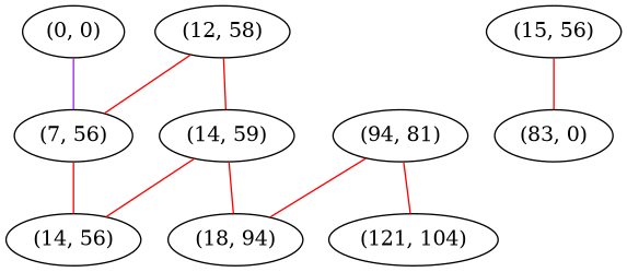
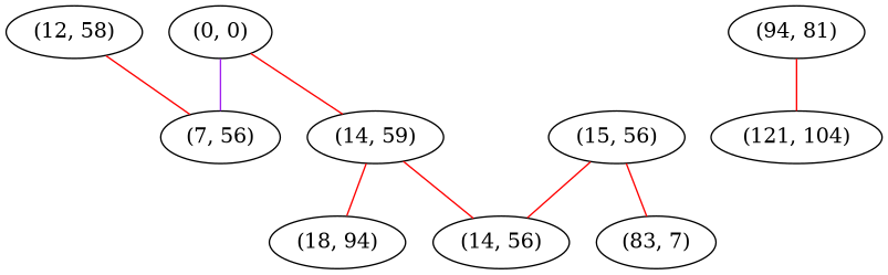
  graph {
    edge [color=red weight=1]
    "(0, 0)"
    "(7, 56)"
    "(15, 56)"
-   "(83, 7)" [label="(83, 0)"]
+   "(83, 7)"
    n5 [label="(14, 56)"]
    "(12, 58)"
    "(14, 59)"
    "(18, 94)"
    "(94, 81)"
    n10 [label="(121, 104)"]
    "(0, 0)" -- "(7, 56)" [color=purple weight=4]
    "(15, 56)" -- "(83, 7)"
-   "(7, 56)" -- n5
+   "(15, 56)" -- n5
    "(12, 58)" -- "(7, 56)"
-   "(12, 58)" -- "(14, 59)"
+   "(0, 0)" -- "(14, 59)"
    "(14, 59)" -- n5
    "(14, 59)" -- "(18, 94)"
-   "(94, 81)" -- "(18, 94)"
    "(94, 81)" -- n10
  }
